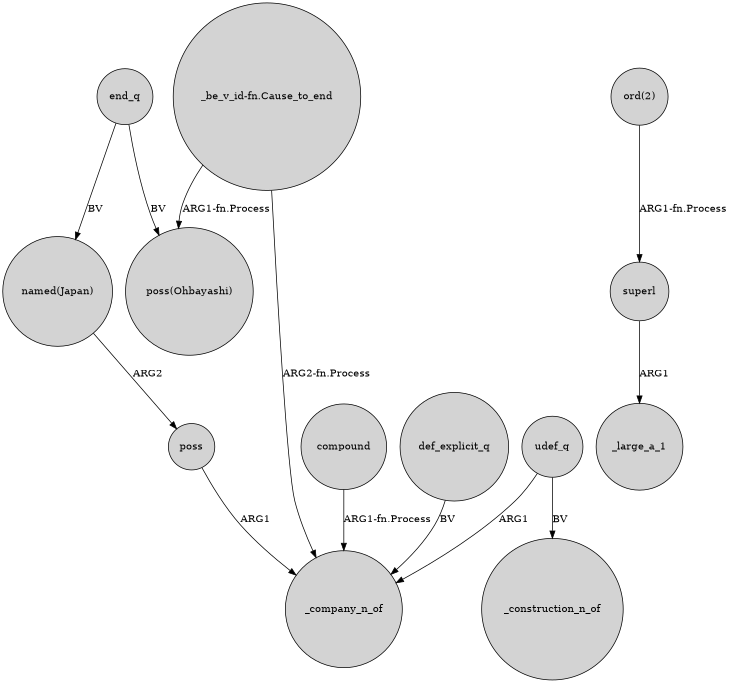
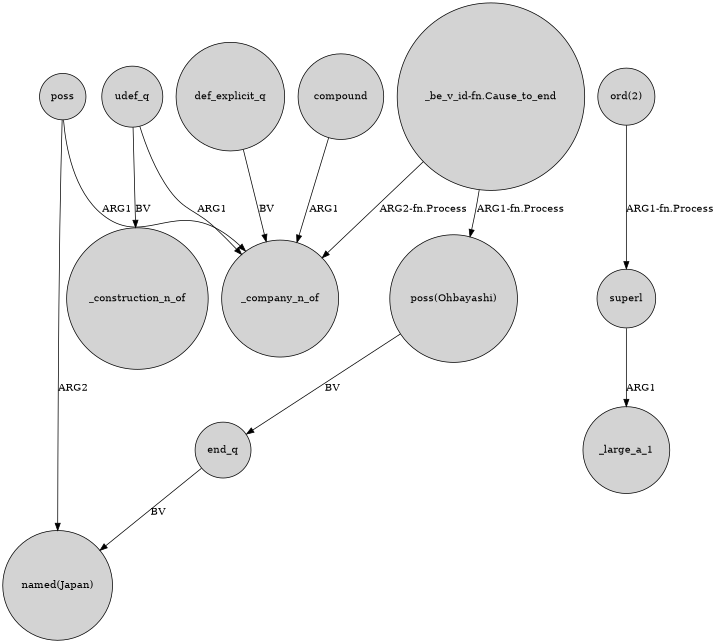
  digraph {
    node [shape=circle style=filled]
    compound
    _company_n_of
    "ord(2)"
    superl
    _large_a_1
    poss
    "named(Japan)"
    "_be_v_id-fn.Cause_to_end"
    n9 [label="poss(Ohbayashi)"]
    n10 [label=end_q]
    udef_q
    _construction_n_of
    def_explicit_q
-   compound -> _company_n_of [label="ARG1-fn.Process"]
+   compound -> _company_n_of [label=ARG1]
    "ord(2)" -> superl [label="ARG1-fn.Process"]
    superl -> _large_a_1 [label=ARG1]
    poss -> _company_n_of [label=ARG1]
-   "named(Japan)" -> poss [label=ARG2]
+   poss -> "named(Japan)" [label=ARG2]
    "_be_v_id-fn.Cause_to_end" -> _company_n_of [label="ARG2-fn.Process"]
    "_be_v_id-fn.Cause_to_end" -> n9 [label="ARG1-fn.Process"]
    n10 -> "named(Japan)" [label=BV]
-   n10 -> n9 [label=BV]
+   n9 -> n10 [label=BV]
    udef_q -> _company_n_of [label=ARG1]
    udef_q -> _construction_n_of [label=BV]
    def_explicit_q -> _company_n_of [label=BV]
  }
